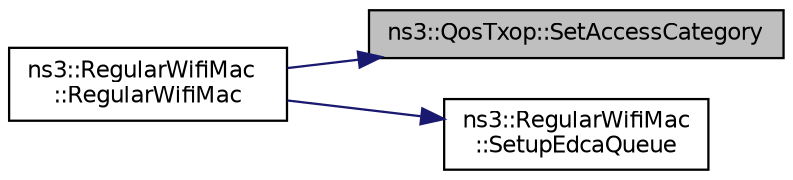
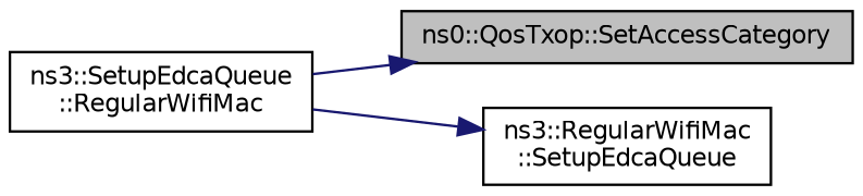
  digraph {
    rankdir=RL
    node [color=black fillcolor=white fontname=Helvetica fontsize=10 shape=record style=filled]
    edge [color=midnightblue dir=back fontname=Helvetica fontsize=10 labelfontname=Helvetica labelfontsize=10 style=solid]
-   n1 [fillcolor=grey75 fontcolor=black height=0.2 label="ns3::QosTxop::SetAccessCategory" width=0.4]
-   n2 [height=0.2 label="ns3::RegularWifiMac\l::RegularWifiMac" width=0.4]
+   n1 [fillcolor=grey75 fontcolor=black height=0.2 label="ns0::QosTxop::SetAccessCategory" width=0.4]
+   n2 [height=0.2 label="ns3::SetupEdcaQueue\l::RegularWifiMac" width=0.4]
    n3 [height=0.2 label="ns3::RegularWifiMac\l::SetupEdcaQueue" width=0.4]
    n1 -> n2
    n3 -> n2
  }
